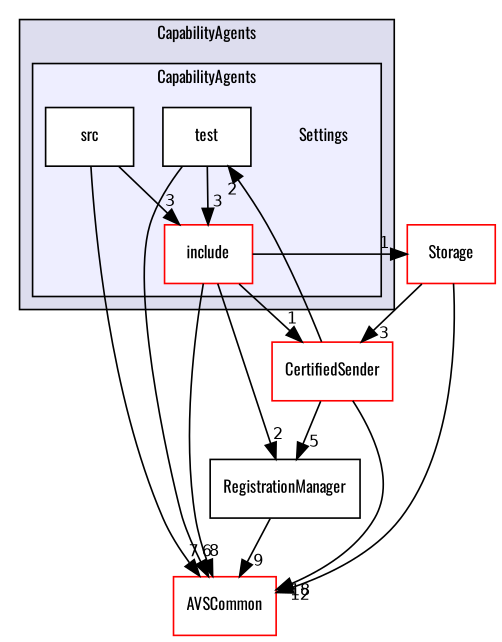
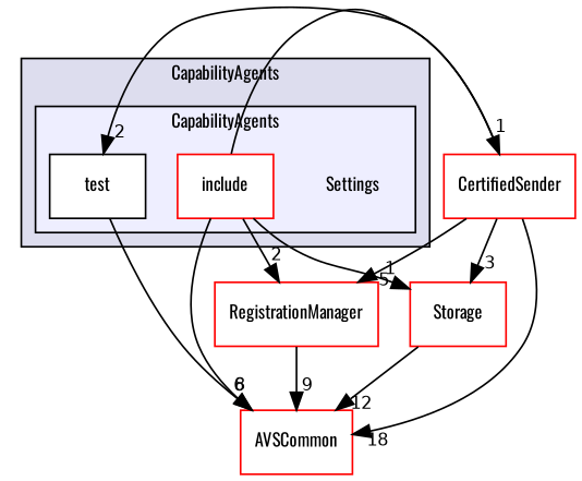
  digraph {
    compound=true
    fontname=Oswald
    node [fontname=Oswald fontsize=10 shape=box color=red fillcolor=white style=filled]
    edge [fontname=Oswald headlabel=3 labeldistance=1.5 labelfontname=Helvetica labelfontsize=10]
    n1 [label=Settings shape=plaintext color="" fillcolor="" style=""]
    n2 [label=include]
-   n3 [color=black label=src]
    n4 [color=black label=test]
    n5 [label=CertifiedSender]
    n6 [label=Storage]
    n7 [label=AVSCommon]
-   n8 [color=black label=RegistrationManager]
+   n8 [label=RegistrationManager]
    subgraph cluster_1 {
      bgcolor="#ddddee"
      fontsize=10
      label=CapabilityAgents
      pencolor=black
      subgraph cluster_2 {
        bgcolor="#eeeeff"
        fontsize=10
        label=CapabilityAgents
        pencolor=black
        n1
        n2
-       n3
        n4
      }
    }
    n2 -> n5 [headlabel=1]
    n2 -> n6 [headlabel=1]
    n2 -> n7 [headlabel=8]
    n2 -> n8 [headlabel=2]
-   n3 -> n2
-   n3 -> n7 [headlabel=7]
-   n4 -> n2
    n4 -> n7 [headlabel=6]
    n5 -> n4 [headlabel=2]
-   n6 -> n5
+   n5 -> n6
    n5 -> n7 [headlabel=18]
    n5 -> n8 [headlabel=5]
    n6 -> n7 [headlabel=12]
    n8 -> n7 [headlabel=9]
  }
